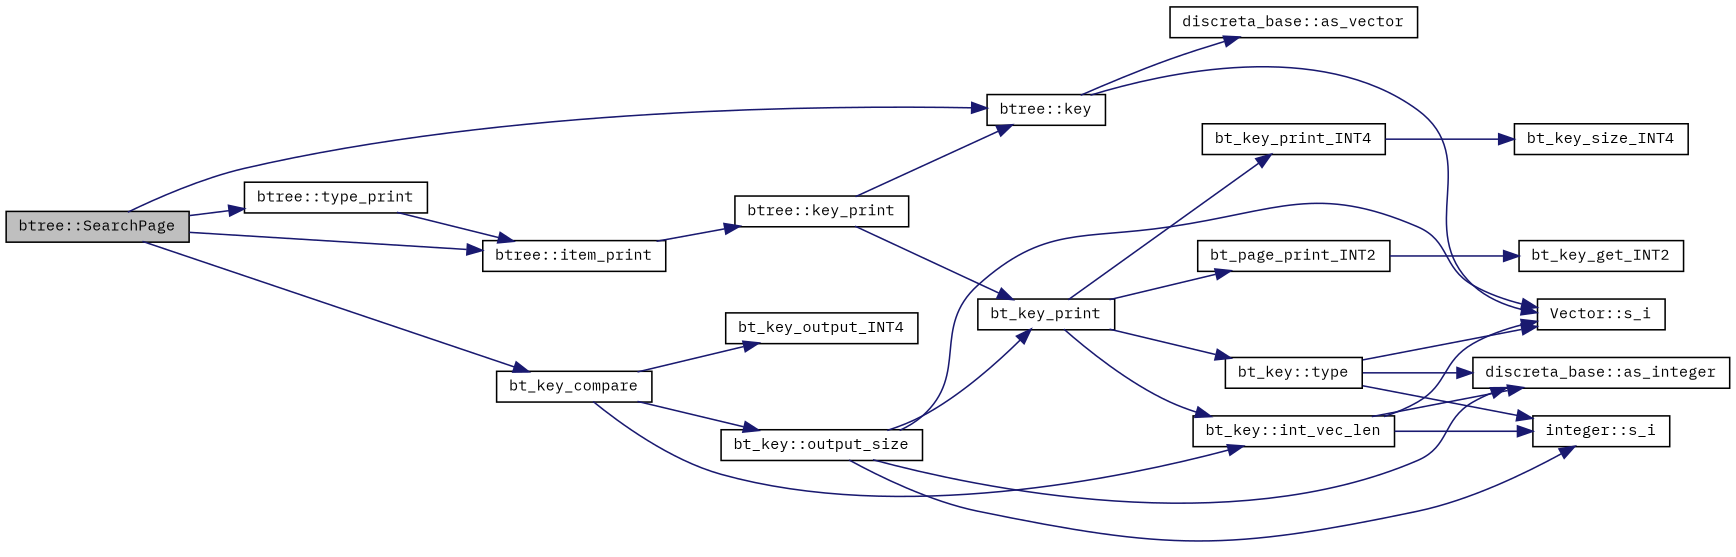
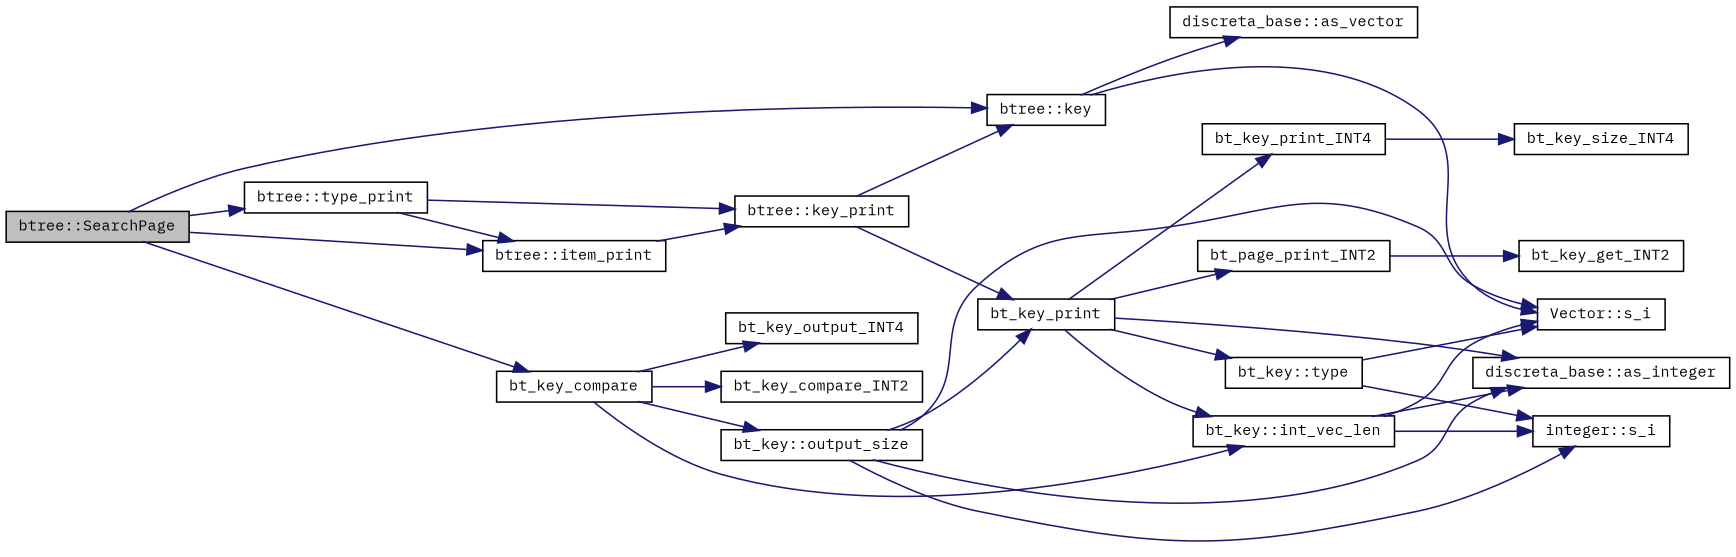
  digraph {
    fontname="IBM Plex Mono"
    rankdir=LR
    node [color=black fillcolor=white fontname="IBM Plex Mono" fontsize=10 shape=record style=filled]
    edge [color=midnightblue fontname="IBM Plex Mono" fontsize=10 labelfontname=Helvetica labelfontsize=10 style=solid]
    n1 [fillcolor=grey75 fontcolor=black height=0.2 label="btree::SearchPage" width=0.4]
    n2 [height=0.2 label="btree::type_print" width=0.4]
    n3 [height=0.2 label="btree::item_print" width=0.4]
    n4 [height=0.2 label="btree::key" width=0.4]
    n5 [height=0.2 label=bt_key_compare width=0.4]
    n6 [height=0.2 label="btree::key_print" width=0.4]
    n7 [height=0.2 label="Vector::s_i" width=0.4]
    n8 [height=0.2 label="discreta_base::as_vector" width=0.4]
    n9 [height=0.2 label="bt_key::output_size" width=0.4]
    n10 [height=0.2 label="bt_key::int_vec_len" width=0.4]
    n11 [height=0.2 label=bt_key_output_INT4 width=0.4]
+   n12 [height=0.2 label=bt_key_compare_INT2 width=0.4]
    n13 [height=0.2 label=bt_key_print width=0.4]
    n14 [height=0.2 label="bt_key::type" width=0.4]
    n15 [height=0.2 label=bt_key_print_INT4 width=0.4]
    n16 [height=0.2 label=bt_page_print_INT2 width=0.4]
    n17 [height=0.2 label="discreta_base::as_integer" width=0.4]
    n18 [height=0.2 label="integer::s_i" width=0.4]
    n19 [height=0.2 label=bt_key_size_INT4 width=0.4]
    n20 [height=0.2 label=bt_key_get_INT2 width=0.4]
    n1 -> n2
    n1 -> n3
    n1 -> n4
    n1 -> n5
    n2 -> n3
+   n2 -> n6
    n3 -> n6
    n4 -> n7
    n4 -> n8
    n5 -> n9
    n5 -> n10
    n5 -> n11
+   n5 -> n12
    n6 -> n4
    n6 -> n13
    n9 -> n7
    n9 -> n13
    n9 -> n17
    n9 -> n18
    n10 -> n7
    n10 -> n17
    n10 -> n18
    n13 -> n10
    n13 -> n14
    n13 -> n15
    n13 -> n16
    n14 -> n7
-   n14 -> n17
+   n13 -> n17
    n14 -> n18
    n15 -> n19
    n16 -> n20
  }
